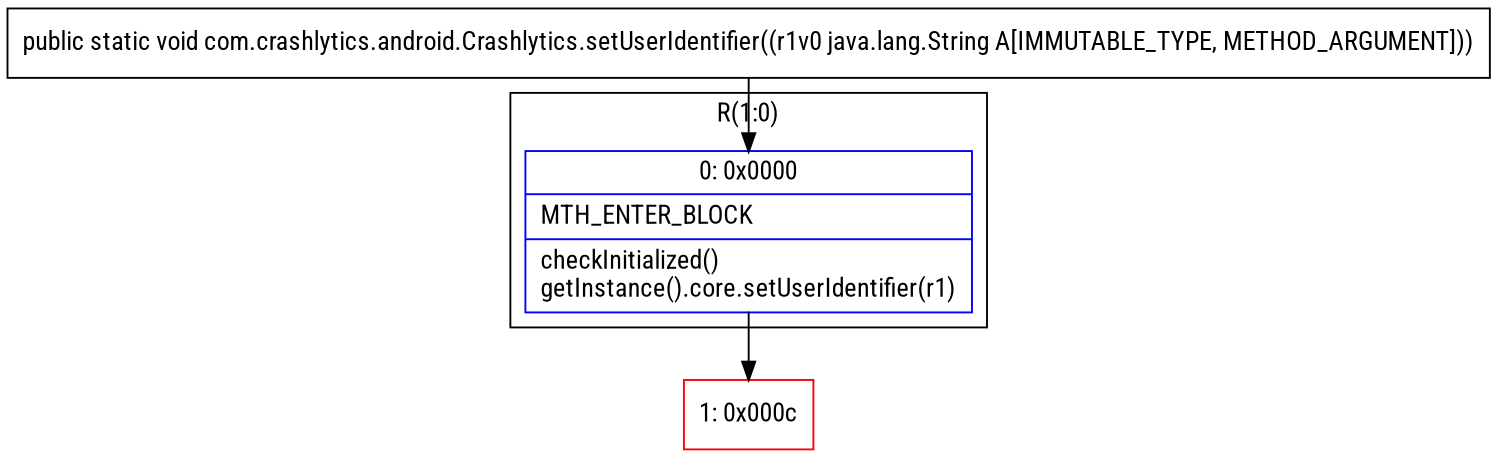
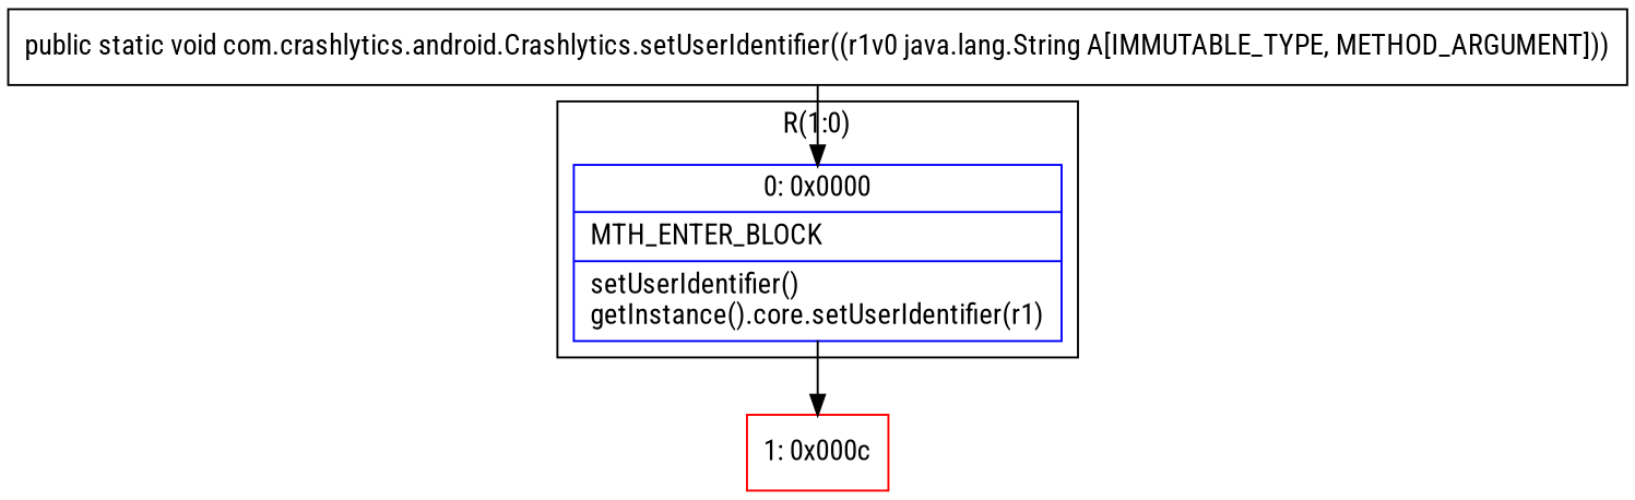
  digraph {
    fontname="Roboto Condensed"
    node [shape=record fontname="Roboto Condensed"]
    edge [fontname="Roboto Condensed"]
-   n1 [color=blue label="{0\:\ 0x0000|MTH_ENTER_BLOCK\l|checkInitialized()\lgetInstance().core.setUserIdentifier(r1)\l}"]
+   n1 [color=blue label="{0\:\ 0x0000|MTH_ENTER_BLOCK\l|setUserIdentifier()\lgetInstance().core.setUserIdentifier(r1)\l}"]
    n2 [color=red label="{1\:\ 0x000c}"]
    n3 [label="{public static void com.crashlytics.android.Crashlytics.setUserIdentifier((r1v0 java.lang.String A[IMMUTABLE_TYPE, METHOD_ARGUMENT])) }"]
    subgraph cluster_1 {
      label="R(1:0)"
      n1
    }
    n1 -> n2
    n3 -> n1
  }
